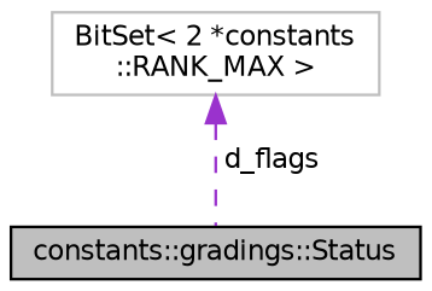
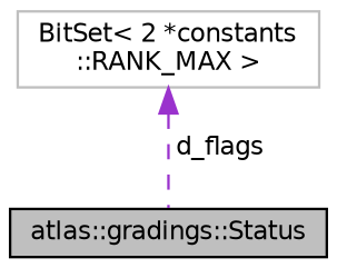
  digraph {
    node [fontname=Helvetica fontsize=10 shape=record style=filled]
-   n1 [color=black fillcolor=grey75 fontcolor=black height=0.2 label="constants::gradings::Status" width=0.4]
+   n1 [color=black fillcolor=grey75 fontcolor=black height=0.2 label="atlas::gradings::Status" width=0.4]
    n2 [color=grey75 fillcolor=white height=0.2 label="BitSet\< 2 *constants\l::RANK_MAX \>" width=0.4]
    n2 -> n1 [color=darkorchid3 dir=back fontname=Helvetica fontsize=10 label=" d_flags" labelfontname=Helvetica labelfontsize=10 style=dashed]
  }
